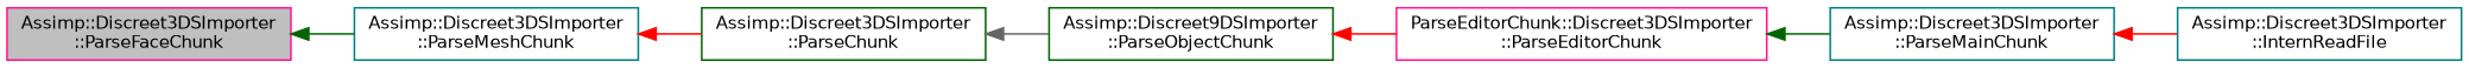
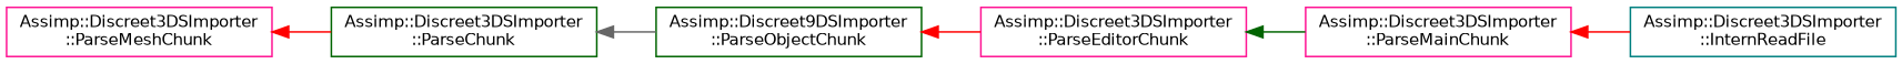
  digraph {
    rankdir=LR
    node [color=deeppink fillcolor=white fontname=Helvetica fontsize=10 shape=record style=filled]
    edge [color=red dir=back fontname=Helvetica fontsize=10 labelfontname=Helvetica labelfontsize=10 style=solid]
-   n1 [fillcolor=grey75 fontcolor=black height=0.2 label="Assimp::Discreet3DSImporter\l::ParseFaceChunk" width=0.4]
-   n2 [color=teal height=0.2 label="Assimp::Discreet3DSImporter\l::ParseMeshChunk" width=0.4]
+   n2 [height=0.2 label="Assimp::Discreet3DSImporter\l::ParseMeshChunk" width=0.4]
    n3 [color=darkgreen height=0.2 label="Assimp::Discreet3DSImporter\l::ParseChunk" width=0.4]
    n4 [color=darkgreen height=0.2 label="Assimp::Discreet9DSImporter\l::ParseObjectChunk" width=0.4]
-   n5 [height=0.2 label="ParseEditorChunk::Discreet3DSImporter\l::ParseEditorChunk" width=0.4]
-   n6 [color=teal height=0.2 label="Assimp::Discreet3DSImporter\l::ParseMainChunk" width=0.4]
+   n5 [height=0.2 label="Assimp::Discreet3DSImporter\l::ParseEditorChunk" width=0.4]
+   n6 [height=0.2 label="Assimp::Discreet3DSImporter\l::ParseMainChunk" width=0.4]
    n7 [color=teal height=0.2 label="Assimp::Discreet3DSImporter\l::InternReadFile" width=0.4]
-   n1 -> n2 [color=darkgreen]
    n2 -> n3
    n3 -> n4 [color=gray40]
    n4 -> n5
    n5 -> n6 [color=darkgreen]
    n6 -> n7
  }
